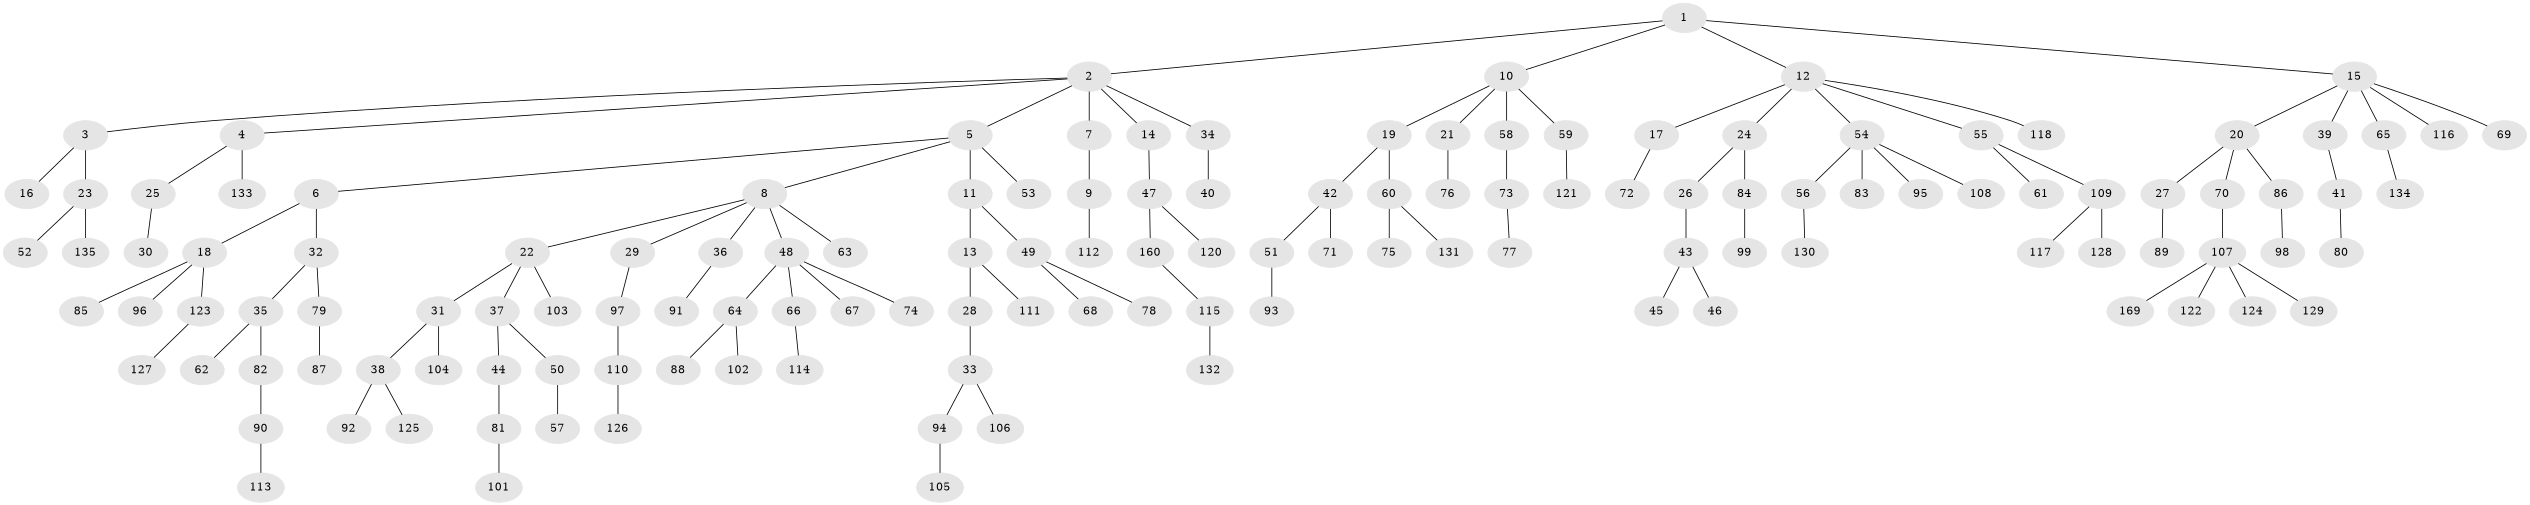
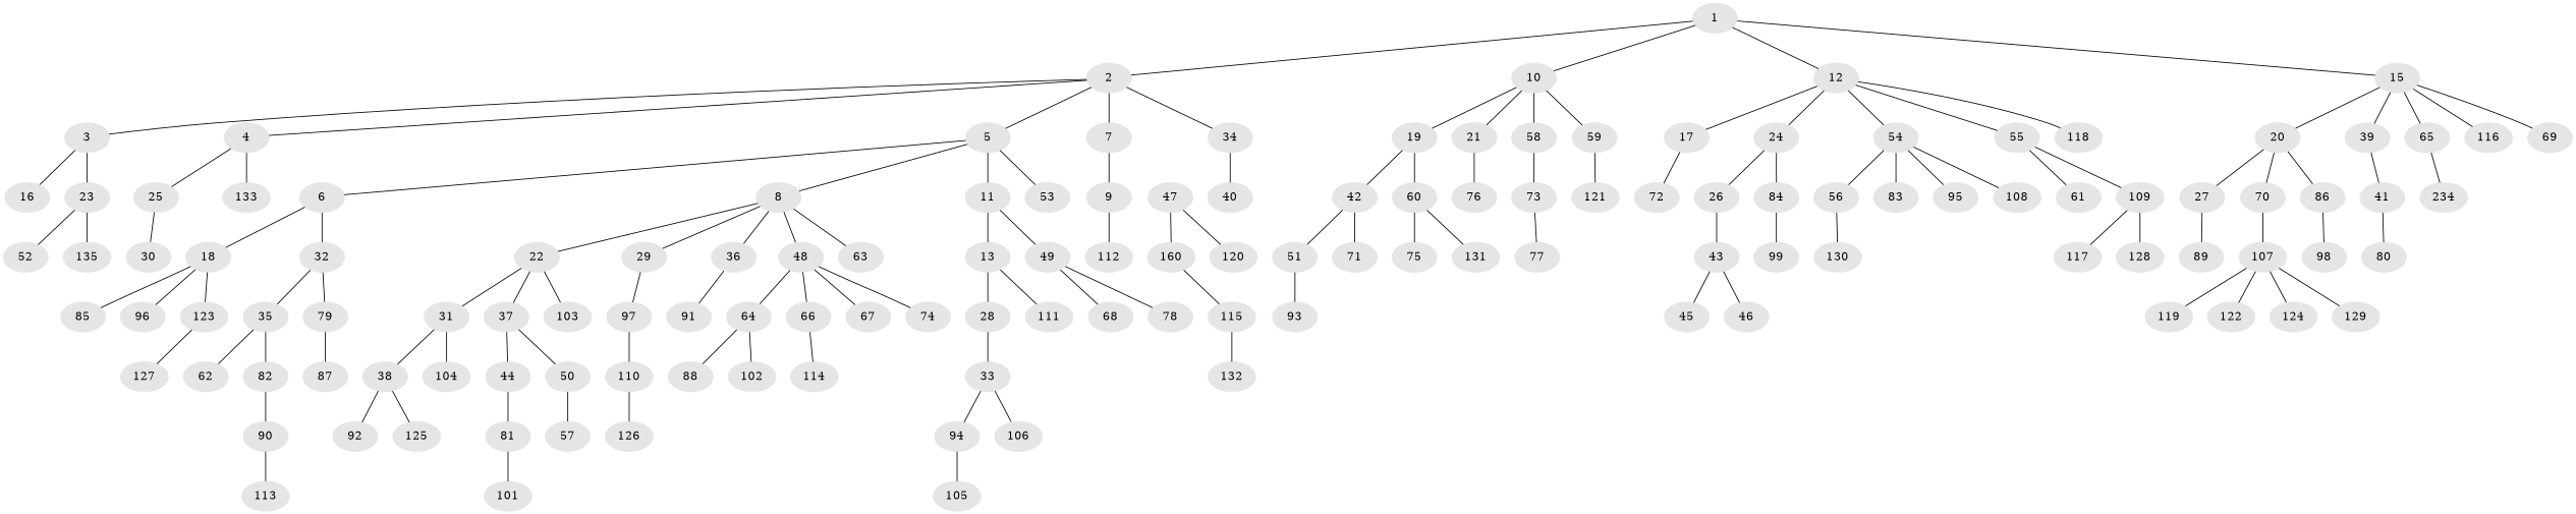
  graph {
    node [color=gray90 style=filled]
    1
    2
    10
    12
    15
    3
    4
    5
    7
-   14
    34
    19
    21
    58
    59
    17
    24
    54
    55
    118
    20
    39
    65
    116
    69
    16
    23
    25
    133
    6
    8
    11
    53
    9
    47
    40
    52
    135
    30
    18
    32
    22
    29
    36
    48
    63
    13
    49
    85
    96
    123
    35
    79
    112
    31
    37
    103
    97
    91
    64
    66
    67
    74
    42
    60
    76
    73
    121
    28
    111
    68
    78
    72
    26
    84
    56
    83
    95
    108
    61
    109
    33
    n83 [label=160]
    120
    27
    70
    86
    41
-   134
+   134 [label=234]
    127
    51
    71
    75
    131
    89
    107
    98
    38
    104
    44
    50
    43
    99
    45
    46
    94
    106
    110
    92
    125
    62
    82
    87
    105
    90
    81
    57
    80
    93
    101
    115
    88
    102
    114
    130
    117
    128
    77
-   119 [label=169]
+   119
    122
    124
    129
    113
    126
    132
    1 -- 2
    1 -- 10
    1 -- 12
    1 -- 15
    2 -- 3
    2 -- 4
    2 -- 5
    2 -- 7
-   2 -- 14
    2 -- 34
    10 -- 19
    10 -- 21
    10 -- 58
    10 -- 59
    12 -- 17
    12 -- 24
    12 -- 54
    12 -- 55
    12 -- 118
    15 -- 20
    15 -- 39
    15 -- 65
    15 -- 116
    15 -- 69
    3 -- 16
    3 -- 23
    4 -- 25
    4 -- 133
    5 -- 6
    5 -- 8
    5 -- 11
    5 -- 53
    7 -- 9
-   14 -- 47
    34 -- 40
    19 -- 42
    19 -- 60
    21 -- 76
    58 -- 73
    59 -- 121
    17 -- 72
    24 -- 26
    24 -- 84
    54 -- 56
    54 -- 83
    54 -- 95
    54 -- 108
    55 -- 61
    55 -- 109
    20 -- 27
    20 -- 70
    20 -- 86
    39 -- 41
    65 -- 134
    23 -- 52
    23 -- 135
    25 -- 30
    6 -- 18
    6 -- 32
    8 -- 22
    8 -- 29
    8 -- 36
    8 -- 48
    8 -- 63
    11 -- 13
    11 -- 49
    9 -- 112
    47 -- n83
    47 -- 120
    18 -- 85
    18 -- 96
    18 -- 123
    32 -- 35
    32 -- 79
    22 -- 31
    22 -- 37
    22 -- 103
    29 -- 97
    36 -- 91
    48 -- 64
    48 -- 66
    48 -- 67
    48 -- 74
    13 -- 28
    13 -- 111
    49 -- 68
    49 -- 78
    123 -- 127
    35 -- 62
    35 -- 82
    79 -- 87
    31 -- 38
    31 -- 104
    37 -- 44
    37 -- 50
    97 -- 110
    64 -- 88
    64 -- 102
    66 -- 114
    42 -- 51
    42 -- 71
    60 -- 75
    60 -- 131
    73 -- 77
    28 -- 33
    26 -- 43
    84 -- 99
    56 -- 130
    109 -- 117
    109 -- 128
    33 -- 94
    33 -- 106
    n83 -- 115
    27 -- 89
    70 -- 107
    86 -- 98
    41 -- 80
    51 -- 93
    107 -- 119
    107 -- 122
    107 -- 124
    107 -- 129
    38 -- 92
    38 -- 125
    44 -- 81
    50 -- 57
    43 -- 45
    43 -- 46
    94 -- 105
    110 -- 126
    82 -- 90
    90 -- 113
    81 -- 101
    115 -- 132
  }
